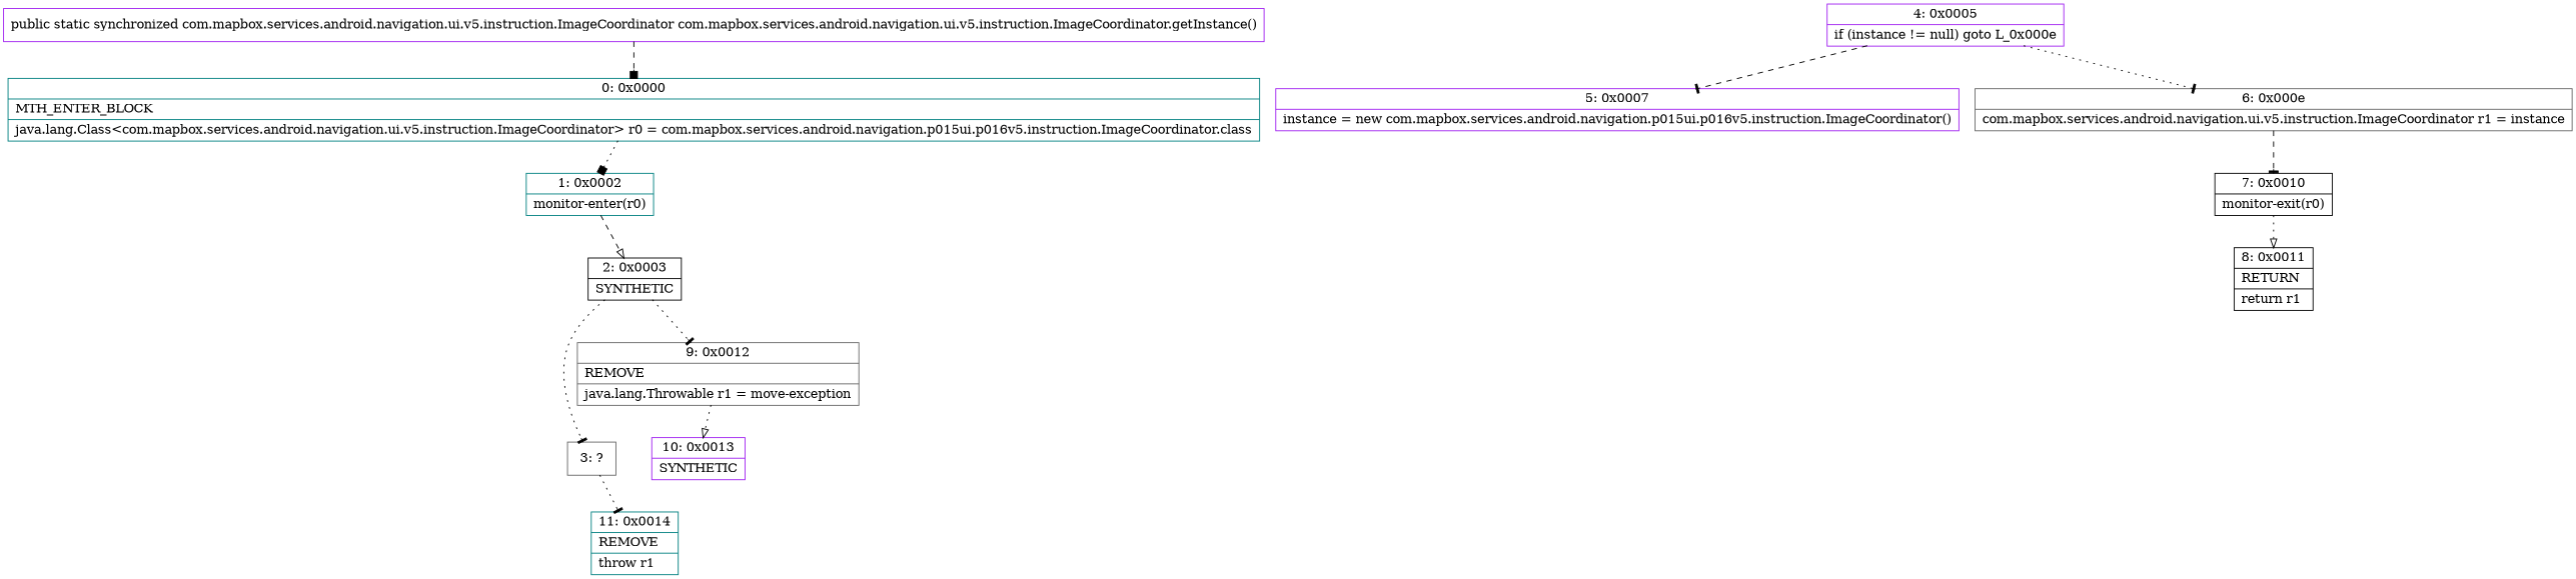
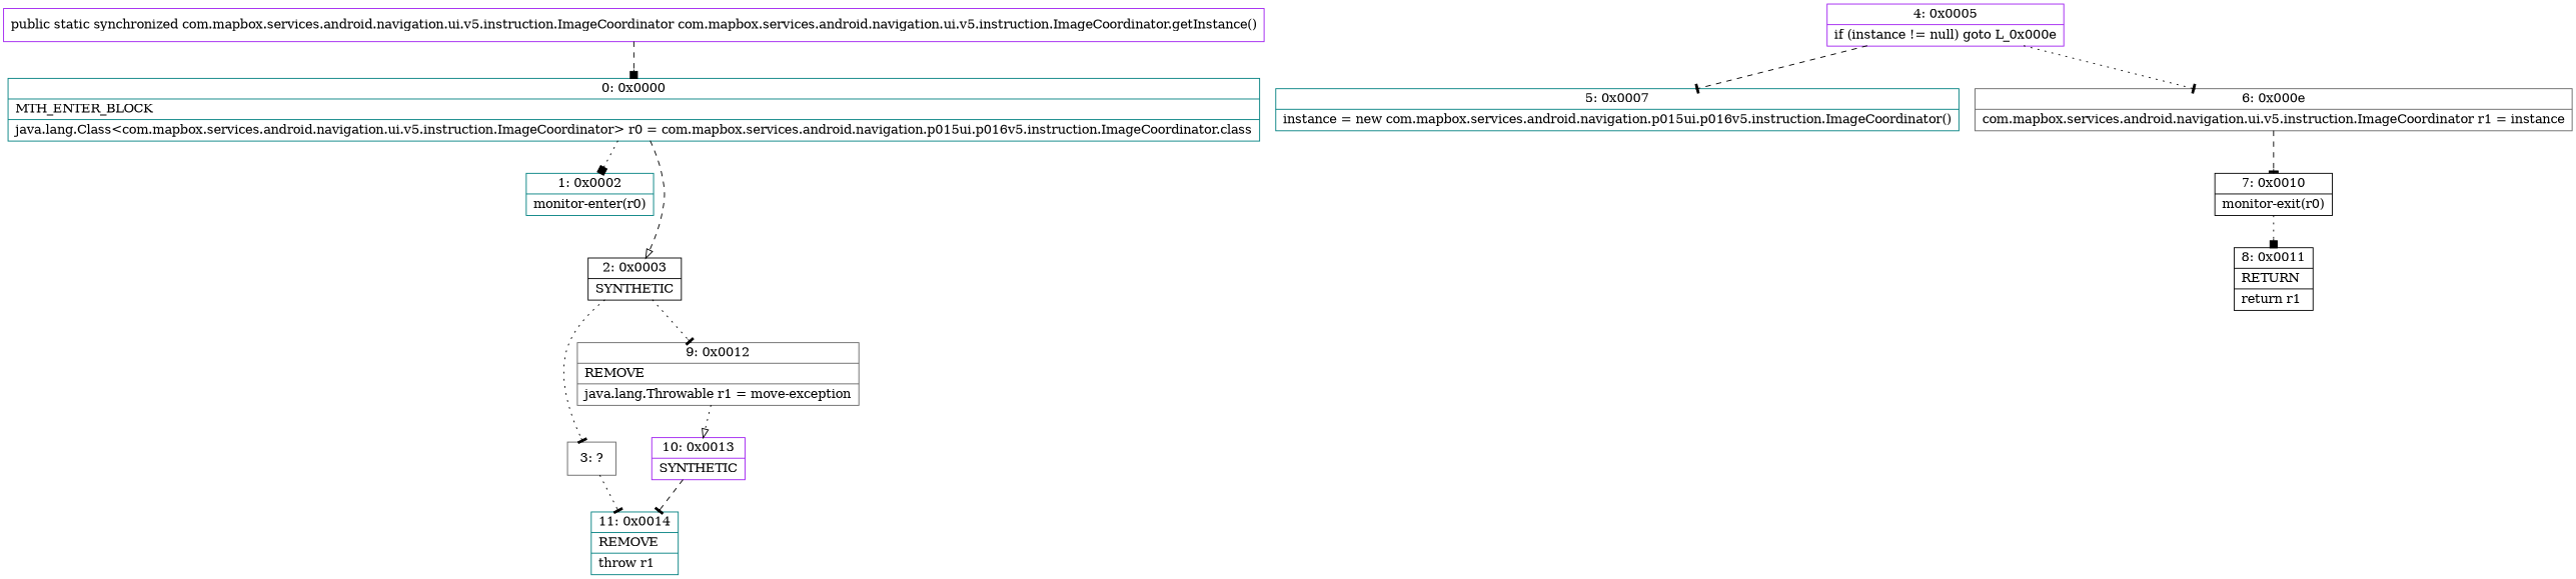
  digraph {
    node [color=purple shape=record]
    edge [arrowhead=tee style=dotted]
    n1 [color=teal label="{0\:\ 0x0000|MTH_ENTER_BLOCK\l|java.lang.Class\<com.mapbox.services.android.navigation.ui.v5.instruction.ImageCoordinator\> r0 = com.mapbox.services.android.navigation.p015ui.p016v5.instruction.ImageCoordinator.class\l}"]
    n2 [color=teal label="{1\:\ 0x0002|monitor\-enter(r0)\l}"]
    n3 [color=black label="{2\:\ 0x0003|SYNTHETIC\l}"]
    n4 [color=gray40 label="{3\:\ ?}"]
    n5 [color=gray40 label="{9\:\ 0x0012|REMOVE\l|java.lang.Throwable r1 = move\-exception\l}"]
    n6 [color=teal label="{11\:\ 0x0014|REMOVE\l|throw r1\l}"]
    n7 [label="{10\:\ 0x0013|SYNTHETIC\l}"]
    n8 [label="{4\:\ 0x0005|if (instance != null) goto L_0x000e\l}"]
-   n9 [label="{5\:\ 0x0007|instance = new com.mapbox.services.android.navigation.p015ui.p016v5.instruction.ImageCoordinator()\l}"]
+   n9 [color=teal label="{5\:\ 0x0007|instance = new com.mapbox.services.android.navigation.p015ui.p016v5.instruction.ImageCoordinator()\l}"]
    n10 [color=gray40 label="{6\:\ 0x000e|com.mapbox.services.android.navigation.ui.v5.instruction.ImageCoordinator r1 = instance\l}"]
    n11 [color=black label="{7\:\ 0x0010|monitor\-exit(r0)\l}"]
    n12 [color=black label="{8\:\ 0x0011|RETURN\l|return r1\l}"]
    n13 [label="{public static synchronized com.mapbox.services.android.navigation.ui.v5.instruction.ImageCoordinator com.mapbox.services.android.navigation.ui.v5.instruction.ImageCoordinator.getInstance() }"]
    n1 -> n2 [arrowhead=box]
-   n2 -> n3 [arrowhead=onormal style=dashed]
+   n1 -> n3 [arrowhead=onormal style=dashed]
    n3 -> n4
    n3 -> n5
    n4 -> n6
    n5 -> n7 [arrowhead=onormal]
+   n7 -> n6 [style=dashed]
    n8 -> n9 [style=dashed]
    n8 -> n10
    n10 -> n11 [style=dashed]
-   n11 -> n12 [arrowhead=onormal]
+   n11 -> n12 [arrowhead=box]
    n13 -> n1 [arrowhead=box style=dashed]
  }
